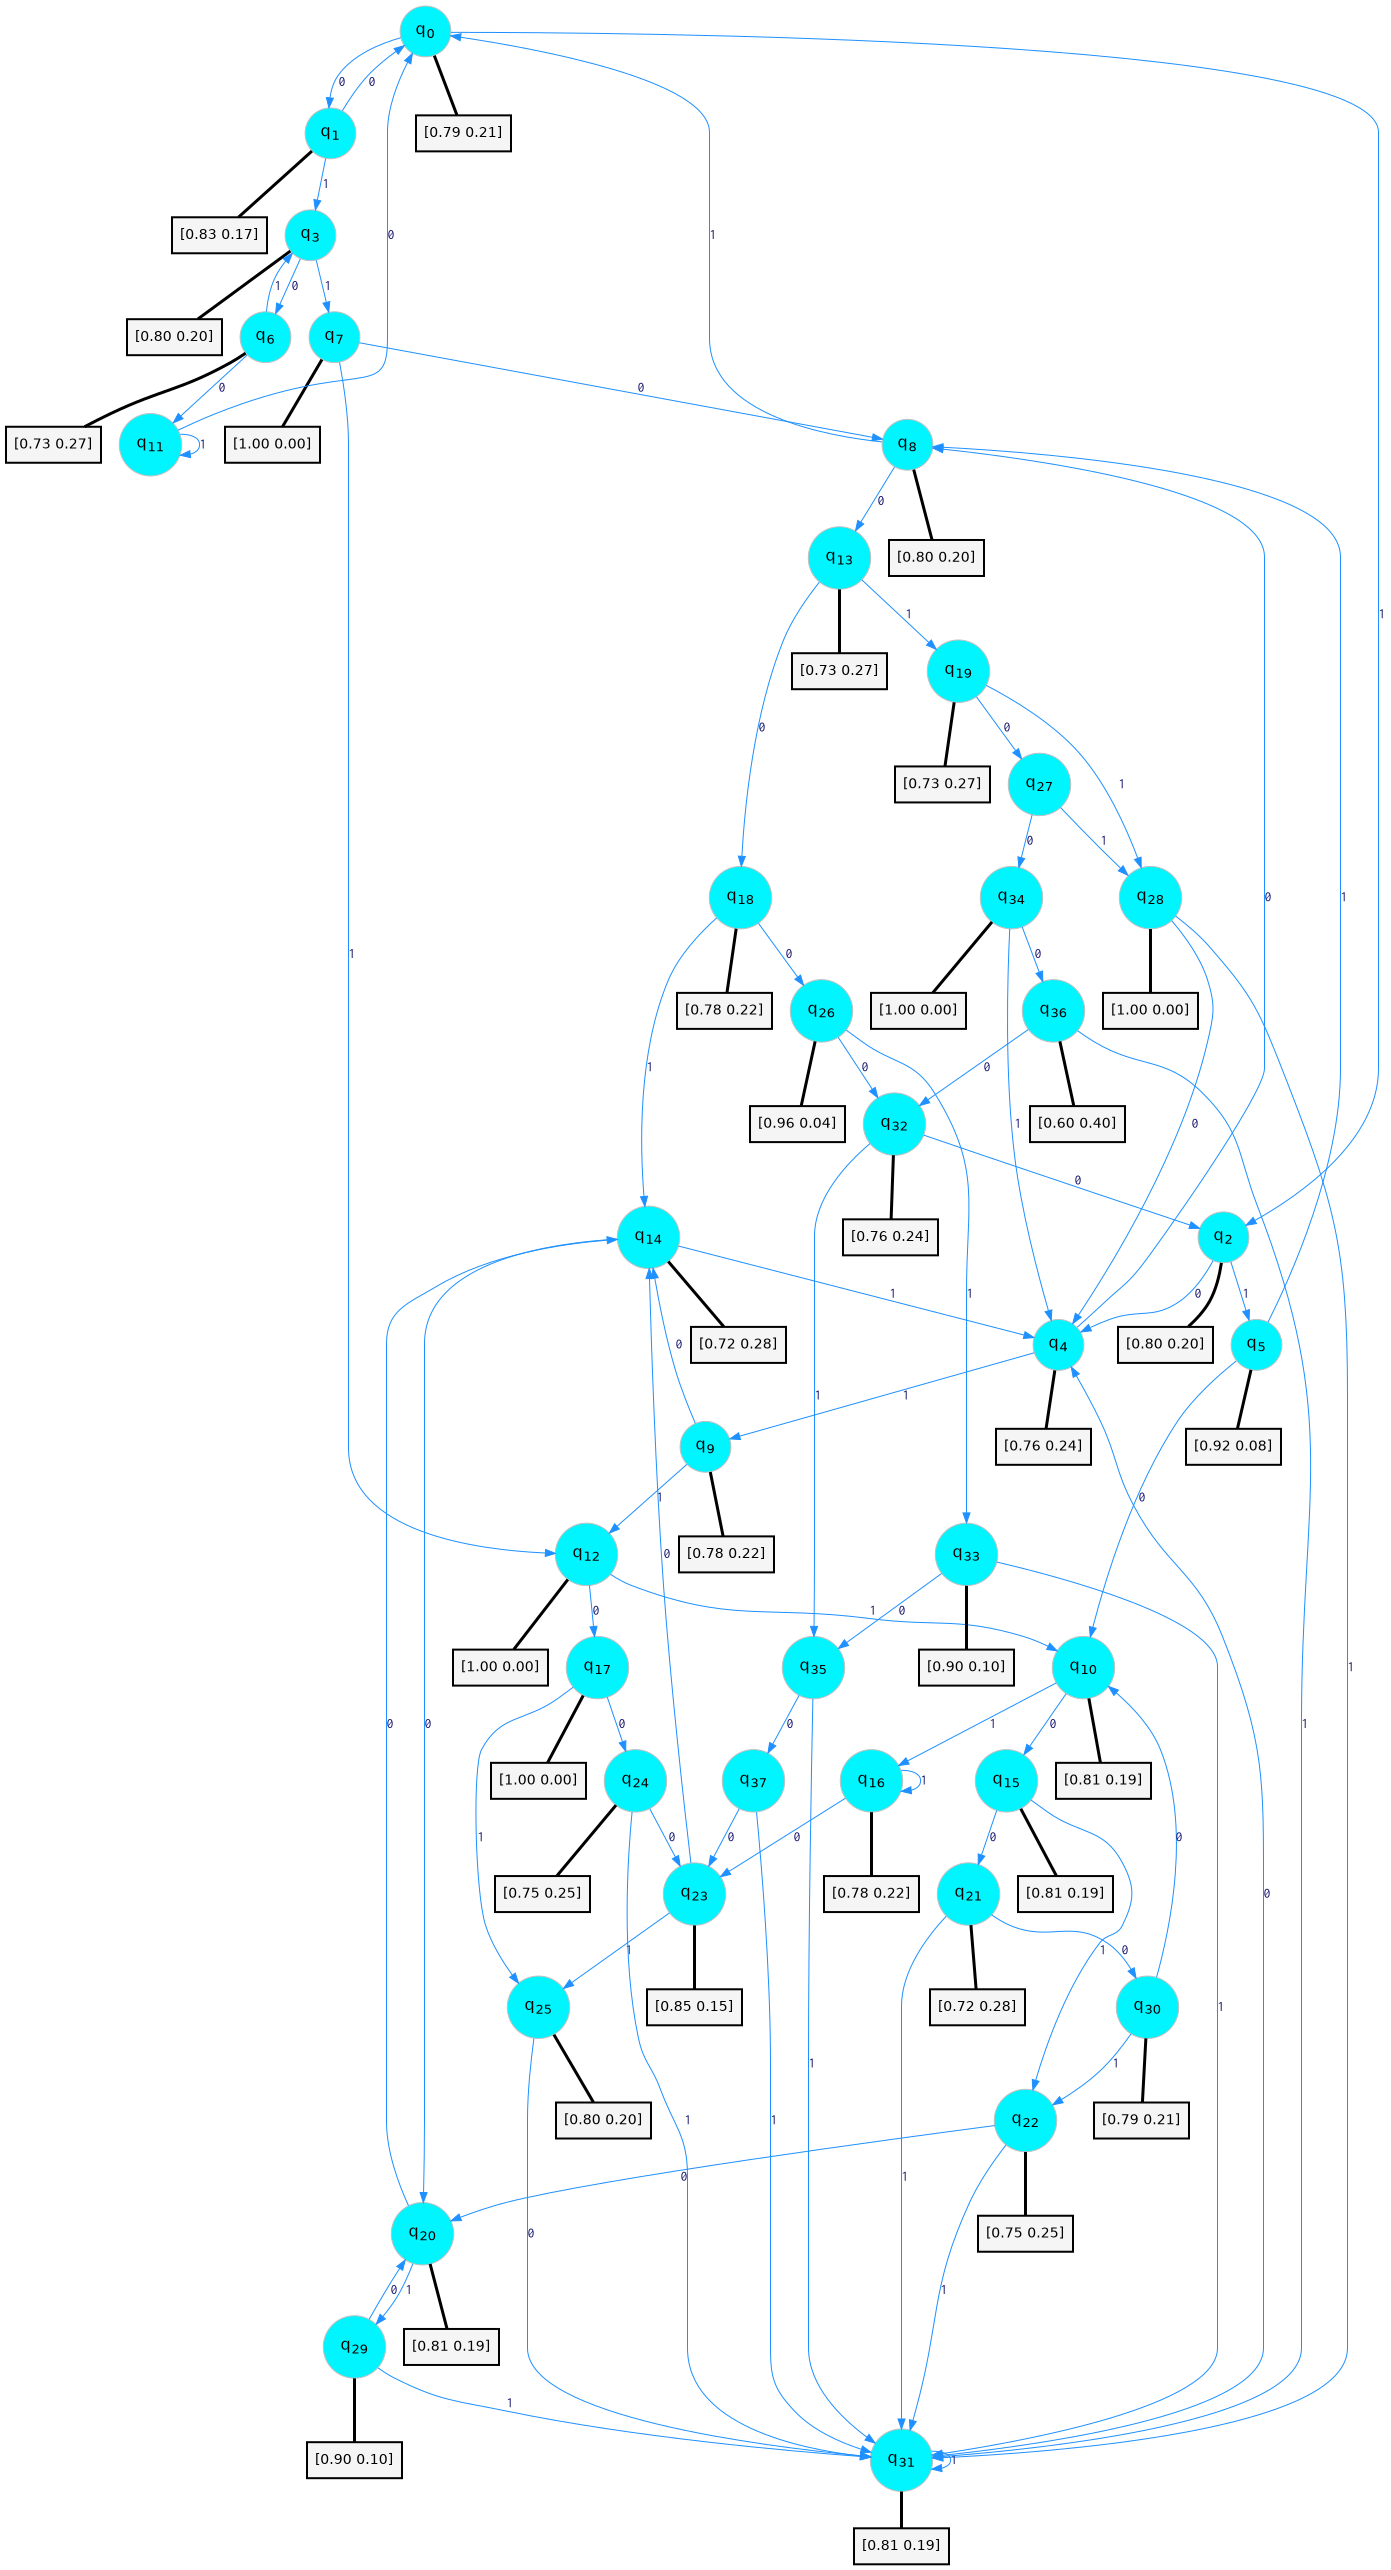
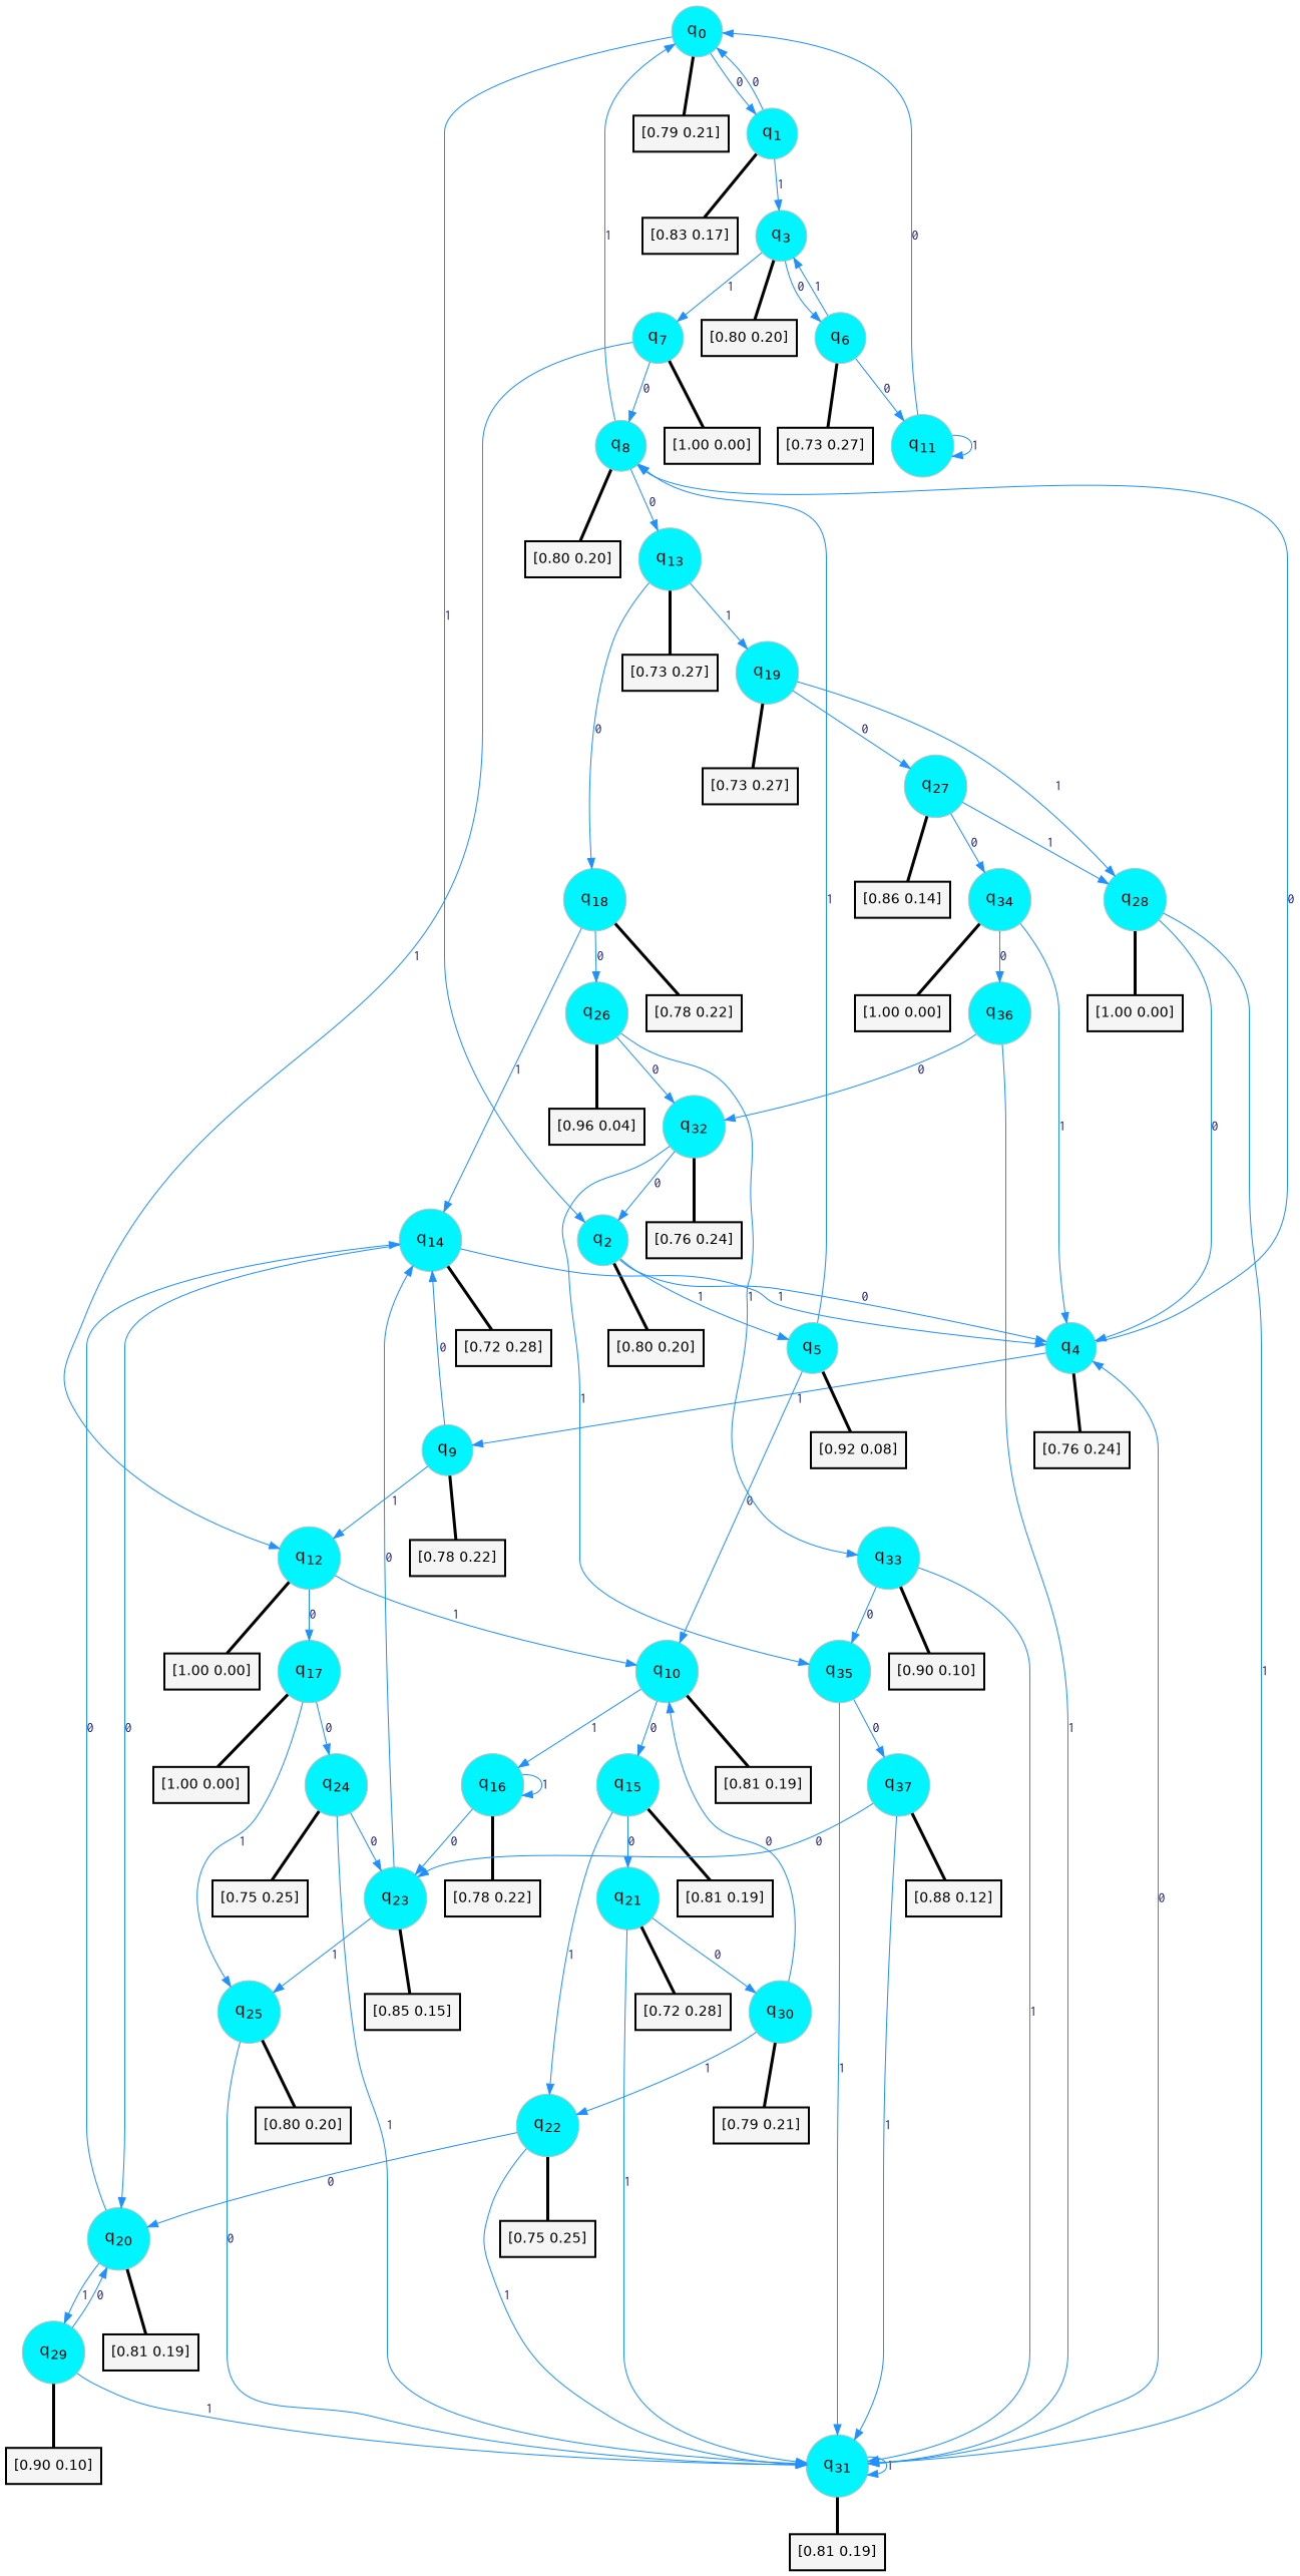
  digraph {
    rankdir=TD
    node [color=gray fillcolor=turquoise1 fontcolor=black fontname=Helvetica fontsize=16 fontweight=bold shape=circle style=filled]
    edge [arrowsize=1 color=dodgerblue1 fontcolor=midnightblue fontname=courier fontweight=bold penwidth=1 style=solid weight=20]
    n1 [label=<q<SUB>0</SUB>>]
    n2 [label=<q<SUB>1</SUB>>]
    n3 [label=<q<SUB>2</SUB>>]
    n4 [color=black fillcolor=whitesmoke fontsize=14 label="[0.79 0.21]" penwidth=2 shape=box]
    n5 [label=<q<SUB>3</SUB>>]
    n6 [color=black fillcolor=whitesmoke fontsize=14 label="[0.83 0.17]" penwidth=2 shape=box]
    n7 [label=<q<SUB>4</SUB>>]
    n8 [label=<q<SUB>5</SUB>>]
    n9 [color=black fillcolor=whitesmoke fontsize=14 label="[0.80 0.20]" penwidth=2 shape=box]
    n10 [label=<q<SUB>6</SUB>>]
    n11 [label=<q<SUB>7</SUB>>]
    n12 [color=black fillcolor=whitesmoke fontsize=14 label="[0.80 0.20]" penwidth=2 shape=box]
    n13 [label=<q<SUB>8</SUB>>]
    n14 [label=<q<SUB>9</SUB>>]
    n15 [color=black fillcolor=whitesmoke fontsize=14 label="[0.76 0.24]" penwidth=2 shape=box]
    n16 [label=<q<SUB>10</SUB>>]
    n17 [color=black fillcolor=whitesmoke fontsize=14 label="[0.92 0.08]" penwidth=2 shape=box]
    n18 [label=<q<SUB>11</SUB>>]
    n19 [color=black fillcolor=whitesmoke fontsize=14 label="[0.73 0.27]" penwidth=2 shape=box]
    n20 [label=<q<SUB>12</SUB>>]
    n21 [color=black fillcolor=whitesmoke fontsize=14 label="[1.00 0.00]" penwidth=2 shape=box]
    n22 [label=<q<SUB>13</SUB>>]
    n23 [color=black fillcolor=whitesmoke fontsize=14 label="[0.80 0.20]" penwidth=2 shape=box]
    n24 [label=<q<SUB>14</SUB>>]
    n25 [color=black fillcolor=whitesmoke fontsize=14 label="[0.78 0.22]" penwidth=2 shape=box]
    n26 [label=<q<SUB>15</SUB>>]
    n27 [label=<q<SUB>16</SUB>>]
    n28 [color=black fillcolor=whitesmoke fontsize=14 label="[0.81 0.19]" penwidth=2 shape=box]
    n29 [label=<q<SUB>17</SUB>>]
    n30 [color=black fillcolor=whitesmoke fontsize=14 label="[1.00 0.00]" penwidth=2 shape=box]
    n31 [label=<q<SUB>18</SUB>>]
    n32 [label=<q<SUB>19</SUB>>]
    n33 [color=black fillcolor=whitesmoke fontsize=14 label="[0.73 0.27]" penwidth=2 shape=box]
    n34 [label=<q<SUB>20</SUB>>]
    n35 [color=black fillcolor=whitesmoke fontsize=14 label="[0.72 0.28]" penwidth=2 shape=box]
    n36 [label=<q<SUB>21</SUB>>]
    n37 [label=<q<SUB>22</SUB>>]
    n38 [color=black fillcolor=whitesmoke fontsize=14 label="[0.81 0.19]" penwidth=2 shape=box]
    n39 [label=<q<SUB>23</SUB>>]
    n40 [color=black fillcolor=whitesmoke fontsize=14 label="[0.78 0.22]" penwidth=2 shape=box]
    n41 [label=<q<SUB>24</SUB>>]
    n42 [label=<q<SUB>25</SUB>>]
    n43 [color=black fillcolor=whitesmoke fontsize=14 label="[1.00 0.00]" penwidth=2 shape=box]
    n44 [label=<q<SUB>26</SUB>>]
    n45 [color=black fillcolor=whitesmoke fontsize=14 label="[0.78 0.22]" penwidth=2 shape=box]
    n46 [label=<q<SUB>27</SUB>>]
    n47 [label=<q<SUB>28</SUB>>]
    n48 [color=black fillcolor=whitesmoke fontsize=14 label="[0.73 0.27]" penwidth=2 shape=box]
    n49 [label=<q<SUB>29</SUB>>]
    n50 [color=black fillcolor=whitesmoke fontsize=14 label="[0.81 0.19]" penwidth=2 shape=box]
    n51 [label=<q<SUB>30</SUB>>]
    n52 [label=<q<SUB>31</SUB>>]
    n53 [color=black fillcolor=whitesmoke fontsize=14 label="[0.72 0.28]" penwidth=2 shape=box]
    n54 [color=black fillcolor=whitesmoke fontsize=14 label="[0.75 0.25]" penwidth=2 shape=box]
    n55 [color=black fillcolor=whitesmoke fontsize=14 label="[0.85 0.15]" penwidth=2 shape=box]
    n56 [color=black fillcolor=whitesmoke fontsize=14 label="[0.75 0.25]" penwidth=2 shape=box]
    n57 [color=black fillcolor=whitesmoke fontsize=14 label="[0.80 0.20]" penwidth=2 shape=box]
    n58 [label=<q<SUB>32</SUB>>]
    n59 [label=<q<SUB>33</SUB>>]
    n60 [color=black fillcolor=whitesmoke fontsize=14 label="[0.96 0.04]" penwidth=2 shape=box]
    n61 [label=<q<SUB>34</SUB>>]
+   n62 [color=black fillcolor=whitesmoke fontsize=14 label="[0.86 0.14]" penwidth=2 shape=box]
    n63 [color=black fillcolor=whitesmoke fontsize=14 label="[1.00 0.00]" penwidth=2 shape=box]
    n64 [color=black fillcolor=whitesmoke fontsize=14 label="[0.90 0.10]" penwidth=2 shape=box]
    n65 [color=black fillcolor=whitesmoke fontsize=14 label="[0.79 0.21]" penwidth=2 shape=box]
    n66 [color=black fillcolor=whitesmoke fontsize=14 label="[0.81 0.19]" penwidth=2 shape=box]
    n67 [label=<q<SUB>35</SUB>>]
    n68 [color=black fillcolor=whitesmoke fontsize=14 label="[0.76 0.24]" penwidth=2 shape=box]
    n69 [color=black fillcolor=whitesmoke fontsize=14 label="[0.90 0.10]" penwidth=2 shape=box]
    n70 [label=<q<SUB>36</SUB>>]
    n71 [color=black fillcolor=whitesmoke fontsize=14 label="[1.00 0.00]" penwidth=2 shape=box]
    n72 [label=<q<SUB>37</SUB>>]
-   n73 [color=black fillcolor=whitesmoke fontsize=14 label="[0.60 0.40]" penwidth=2 shape=box]
+   n74 [color=black fillcolor=whitesmoke fontsize=14 label="[0.88 0.12]" penwidth=2 shape=box]
    n1 -> n2 [label=0]
    n1 -> n3 [label=1]
    n1 -> n4 [arrowhead=none color=black penwidth=3]
    n2 -> n1 [label=0]
    n2 -> n5 [label=1]
    n2 -> n6 [arrowhead=none color=black penwidth=3]
    n3 -> n7 [label=0]
    n3 -> n8 [label=1]
    n3 -> n9 [arrowhead=none color=black penwidth=3]
    n5 -> n10 [label=0]
    n5 -> n11 [label=1]
    n5 -> n12 [arrowhead=none color=black penwidth=3]
    n7 -> n13 [label=0]
    n7 -> n14 [label=1]
    n7 -> n15 [arrowhead=none color=black penwidth=3]
    n8 -> n13 [label=1]
    n8 -> n16 [label=0]
    n8 -> n17 [arrowhead=none color=black penwidth=3]
    n10 -> n5 [label=1]
    n10 -> n18 [label=0]
    n10 -> n19 [arrowhead=none color=black penwidth=3]
    n11 -> n13 [label=0]
    n11 -> n20 [label=1]
    n11 -> n21 [arrowhead=none color=black penwidth=3]
    n13 -> n1 [label=1]
    n13 -> n22 [label=0]
    n13 -> n23 [arrowhead=none color=black penwidth=3]
    n14 -> n20 [label=1]
    n14 -> n24 [label=0]
    n14 -> n25 [arrowhead=none color=black penwidth=3]
    n16 -> n26 [label=0]
    n16 -> n27 [label=1]
    n16 -> n28 [arrowhead=none color=black penwidth=3]
    n18 -> n1 [label=0]
    n18 -> n18 [label=1]
    n20 -> n16 [label=1]
    n20 -> n29 [label=0]
    n20 -> n30 [arrowhead=none color=black penwidth=3]
    n22 -> n31 [label=0]
    n22 -> n32 [label=1]
    n22 -> n33 [arrowhead=none color=black penwidth=3]
    n24 -> n7 [label=1]
    n24 -> n34 [label=0]
    n24 -> n35 [arrowhead=none color=black penwidth=3]
    n26 -> n36 [label=0]
    n26 -> n37 [label=1]
    n26 -> n38 [arrowhead=none color=black penwidth=3]
    n27 -> n27 [label=1]
    n27 -> n39 [label=0]
    n27 -> n40 [arrowhead=none color=black penwidth=3]
    n29 -> n41 [label=0]
    n29 -> n42 [label=1]
    n29 -> n43 [arrowhead=none color=black penwidth=3]
    n31 -> n24 [label=1]
    n31 -> n44 [label=0]
    n31 -> n45 [arrowhead=none color=black penwidth=3]
    n32 -> n46 [label=0]
    n32 -> n47 [label=1]
    n32 -> n48 [arrowhead=none color=black penwidth=3]
    n34 -> n24 [label=0]
    n34 -> n49 [label=1]
    n34 -> n50 [arrowhead=none color=black penwidth=3]
    n36 -> n51 [label=0]
    n36 -> n52 [label=1]
    n36 -> n53 [arrowhead=none color=black penwidth=3]
    n37 -> n34 [label=0]
    n37 -> n52 [label=1]
    n37 -> n54 [arrowhead=none color=black penwidth=3]
    n39 -> n24 [label=0]
    n39 -> n42 [label=1]
    n39 -> n55 [arrowhead=none color=black penwidth=3]
    n41 -> n39 [label=0]
    n41 -> n52 [label=1]
    n41 -> n56 [arrowhead=none color=black penwidth=3]
    n42 -> n52 [label=0]
    n42 -> n57 [arrowhead=none color=black penwidth=3]
    n44 -> n58 [label=0]
    n44 -> n59 [label=1]
    n44 -> n60 [arrowhead=none color=black penwidth=3]
    n46 -> n47 [label=1]
    n46 -> n61 [label=0]
+   n46 -> n62 [arrowhead=none color=black penwidth=3]
    n47 -> n7 [label=0]
    n47 -> n52 [label=1]
    n47 -> n63 [arrowhead=none color=black penwidth=3]
    n49 -> n34 [label=0]
    n49 -> n52 [label=1]
    n49 -> n64 [arrowhead=none color=black penwidth=3]
    n51 -> n16 [label=0]
    n51 -> n37 [label=1]
    n51 -> n65 [arrowhead=none color=black penwidth=3]
    n52 -> n7 [label=0]
    n52 -> n52 [label=1]
    n52 -> n66 [arrowhead=none color=black penwidth=3]
    n58 -> n3 [label=0]
    n58 -> n67 [label=1]
    n58 -> n68 [arrowhead=none color=black penwidth=3]
    n59 -> n52 [label=1]
    n59 -> n67 [label=0]
    n59 -> n69 [arrowhead=none color=black penwidth=3]
    n61 -> n7 [label=1]
    n61 -> n70 [label=0]
    n61 -> n71 [arrowhead=none color=black penwidth=3]
    n67 -> n52 [label=1]
    n67 -> n72 [label=0]
    n70 -> n52 [label=1]
    n70 -> n58 [label=0]
-   n70 -> n73 [arrowhead=none color=black penwidth=3]
    n72 -> n39 [label=0]
    n72 -> n52 [label=1]
+   n72 -> n74 [arrowhead=none color=black penwidth=3]
  }
